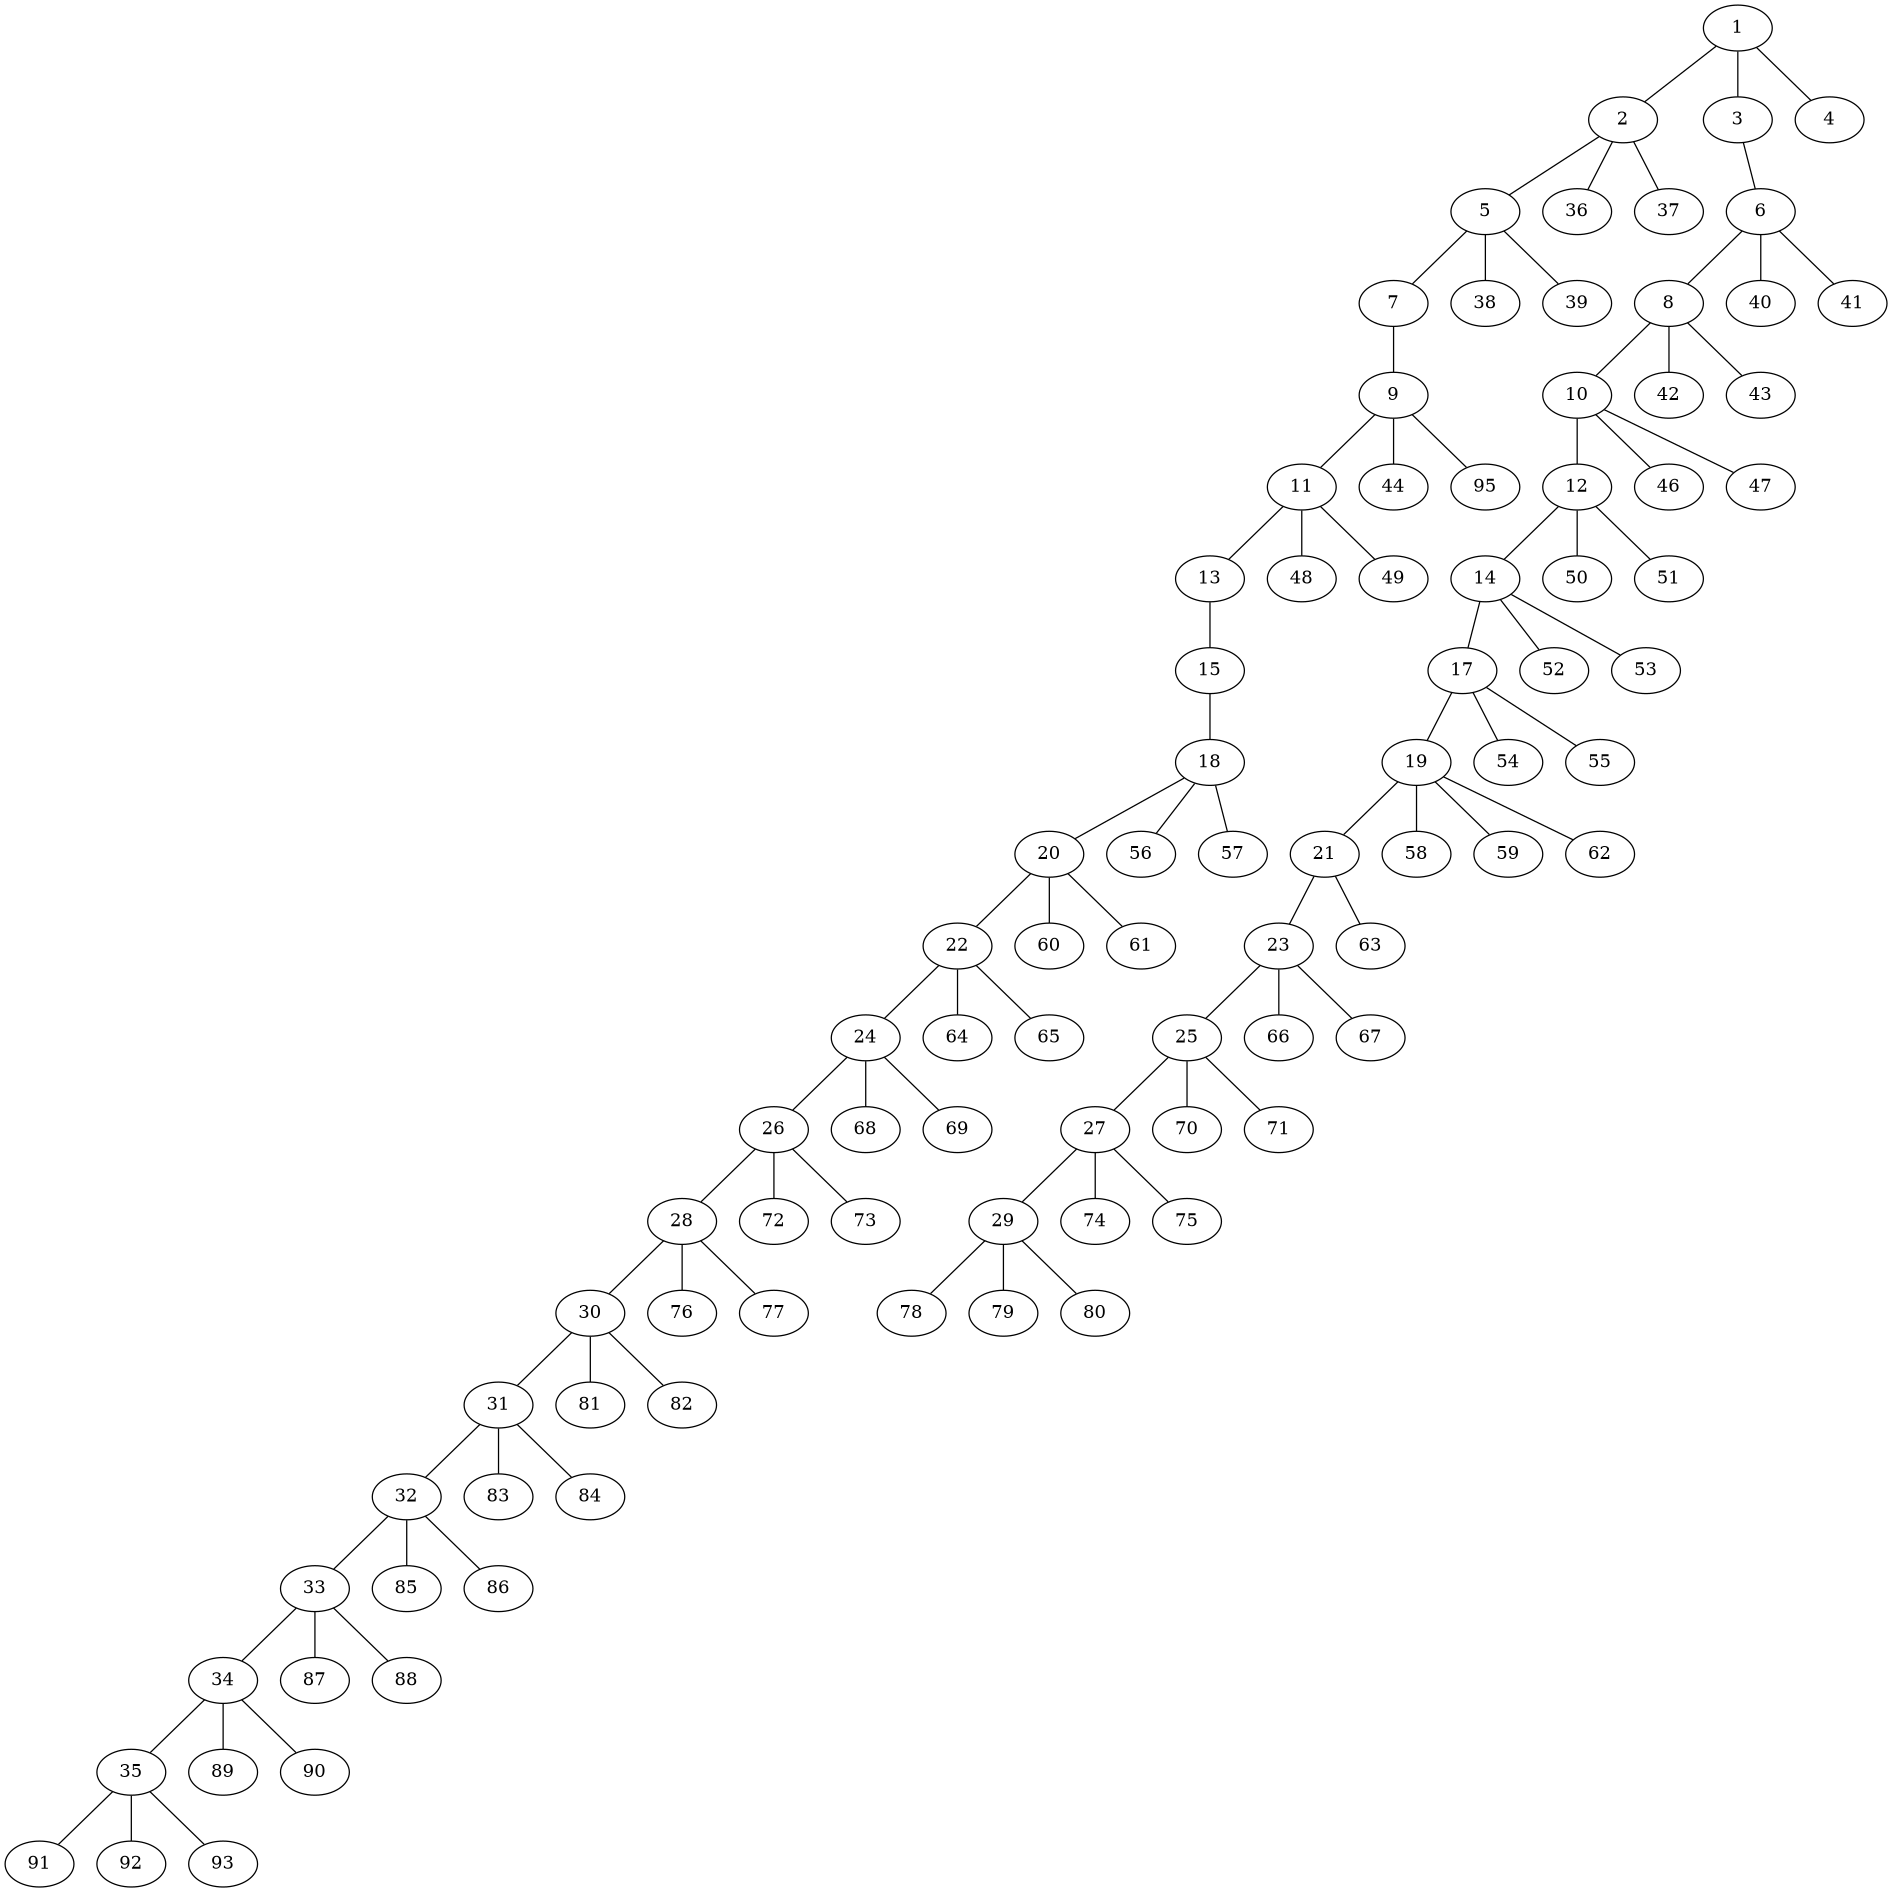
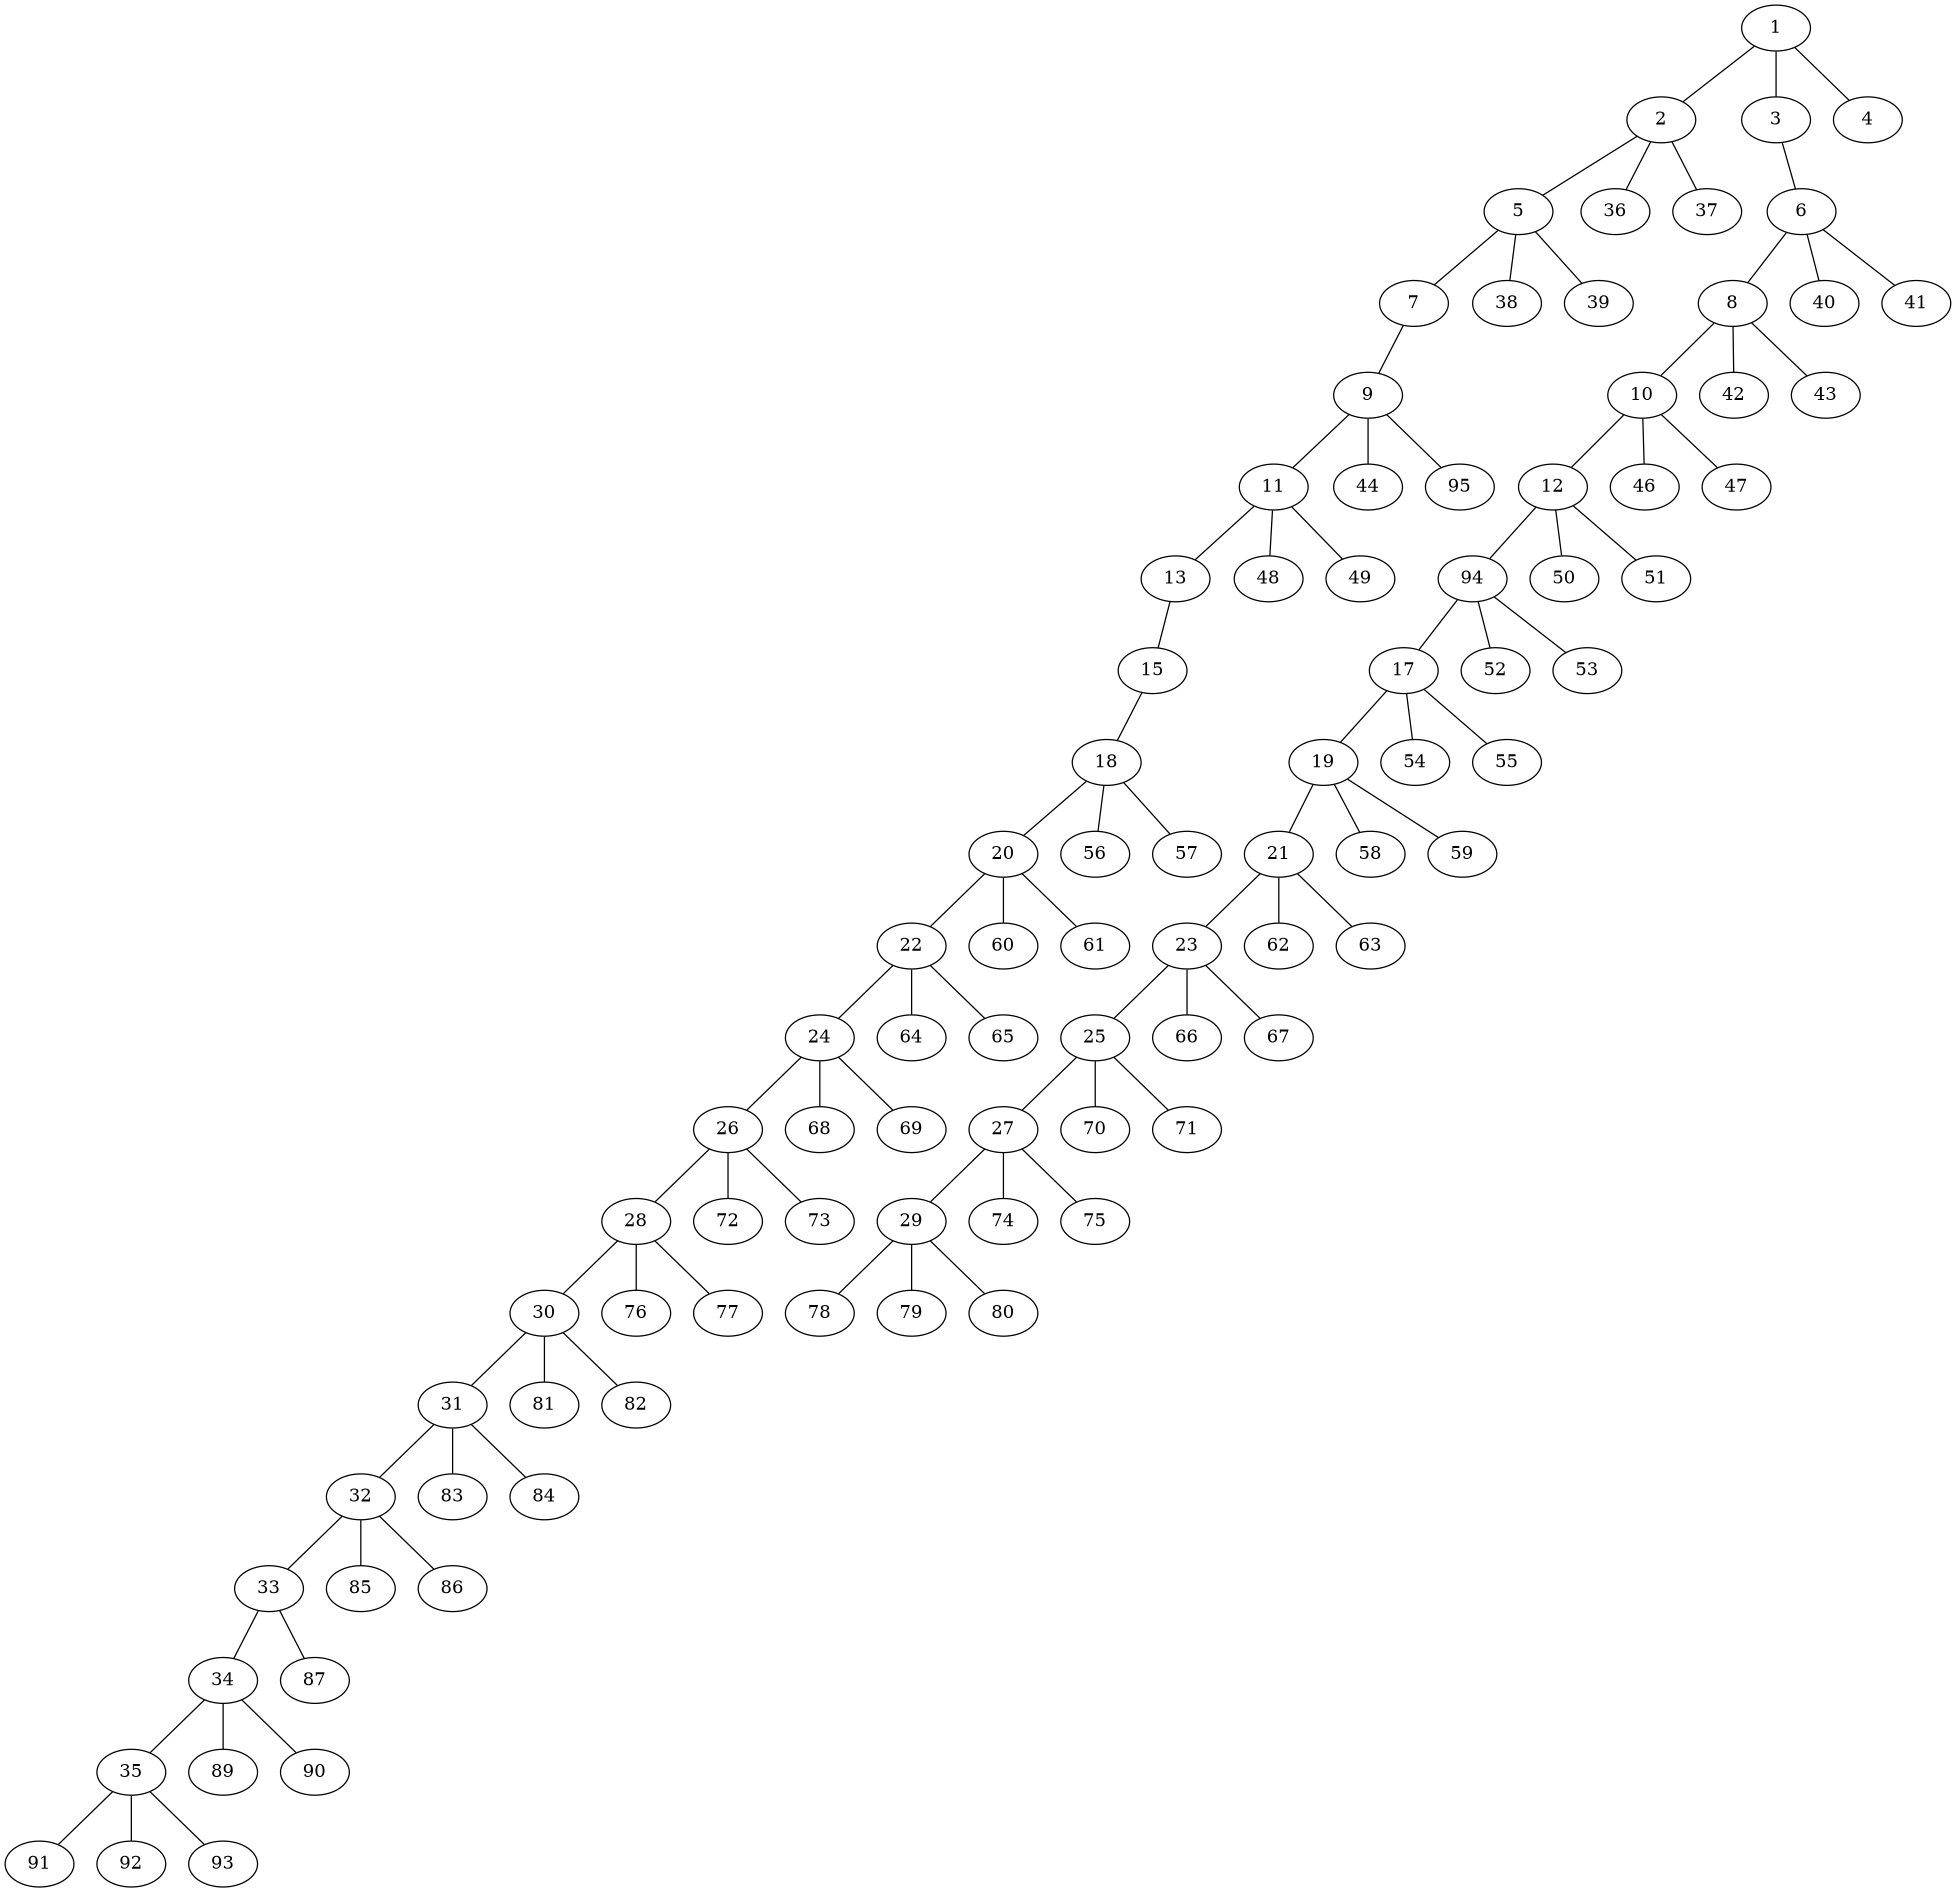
  graph {
    node [chem=H]
    edge [valence=1]
    1 [chem=C]
    2 [chem=C]
    3 [chem=O]
    4 [chem=O]
    5 [chem=C]
    36
    37
    6 [chem=C]
    7 [chem=S]
    38
    39
    8 [chem=C]
    40
    41
    9 [chem=C]
    10 [chem=C]
    42
    43
    11 [chem=C]
    44
    n21 [label=95]
    12 [chem=C]
    46
    47
    13 [chem=C]
    48
    49
-   14 [chem=C]
+   14 [chem=C label=94]
    50
    51
    15 [chem=O]
    17 [chem=C]
    52
    53
    18 [chem=C]
    19 [chem=C]
    54
    55
    20 [chem=C]
    56
    57
    21 [chem=C]
    58
    59
    22 [chem=C]
    60
    61
    23 [chem=C]
    62
    63
    24 [chem=C]
    64
    65
    25 [chem=C]
    66
    67
    26 [chem=C]
    68
    69
    27 [chem=C]
    70
    71
    28 [chem=C]
    72
    73
    29 [chem=C]
    74
    75
    30 [chem=C]
    76
    77
    78
    79
    80
    31 [chem=C]
    81
    82
    32 [chem=C]
    83
    84
    33 [chem=C]
    85
    86
    34 [chem=C]
    87
-   88
    35 [chem=C]
    89
    90
    91
    92
    93
    1 -- 2
    1 -- 3
    1 -- 4 [valence=2]
    2 -- 5
    2 -- 36
    2 -- 37
    3 -- 6
    5 -- 7
    5 -- 38
    5 -- 39
    6 -- 8
    6 -- 40
    6 -- 41
    7 -- 9
    8 -- 10
    8 -- 42
    8 -- 43
    9 -- 11
    9 -- 44
    9 -- n21
    10 -- 12
    10 -- 46
    10 -- 47
    11 -- 13
    11 -- 48
    11 -- 49
    12 -- 14
    12 -- 50
    12 -- 51
    13 -- 15
    14 -- 17
    14 -- 52
    14 -- 53
    15 -- 18
    17 -- 19
    17 -- 54
    17 -- 55
    18 -- 20
    18 -- 56
    18 -- 57
    19 -- 21
    19 -- 58
    19 -- 59
    20 -- 22
    20 -- 60
    20 -- 61
    21 -- 23
-   19 -- 62
+   21 -- 62
    21 -- 63
    22 -- 24
    22 -- 64
    22 -- 65
    23 -- 25
    23 -- 66
    23 -- 67
    24 -- 26
    24 -- 68
    24 -- 69
    25 -- 27
    25 -- 70
    25 -- 71
    26 -- 28
    26 -- 72
    26 -- 73
    27 -- 29
    27 -- 74
    27 -- 75
    28 -- 30
    28 -- 76
    28 -- 77
    29 -- 78
    29 -- 79
    29 -- 80
    30 -- 31
    30 -- 81
    30 -- 82
    31 -- 32
    31 -- 83
    31 -- 84
    32 -- 33
    32 -- 85
    32 -- 86
    33 -- 34
    33 -- 87
-   33 -- 88
    34 -- 35
    34 -- 89
    34 -- 90
    35 -- 91
    35 -- 92
    35 -- 93
  }
